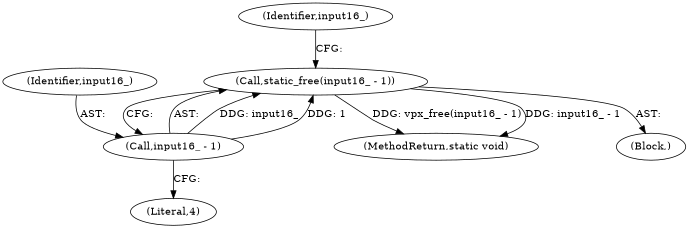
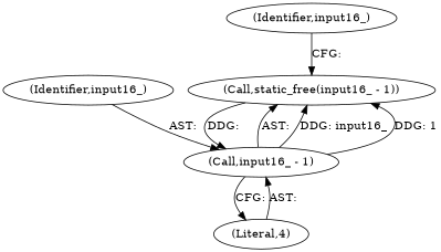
  digraph {
    n1 [label="(Call,static_free(input16_ - 1))"]
    n2 [label="(Call,input16_ - 1)"]
-   n3 [label="(Block,)"]
-   n4 [label="(MethodReturn,static void)"]
    n5 [label="(Literal,4)"]
    n6 [label="(Identifier,input16_)"]
    n7 [label="(Identifier,input16_)"]
-   n1 -> n2 [label="CFG: "]
-   n1 -> n3 [label="AST: "]
-   n1 -> n4 [label="DDG: vpx_free(input16_ - 1)"]
-   n1 -> n4 [label="DDG: input16_ - 1"]
+   n1 -> n2 [label="DDG: "]
    n2 -> n1 [label="AST: "]
    n2 -> n1 [label="DDG: input16_"]
    n2 -> n1 [label="DDG: 1"]
    n2 -> n5 [label="CFG: "]
+   n5 -> n2 [label="AST: "]
    n6 -> n1 [label="CFG: "]
    n7 -> n2 [label="AST: "]
  }
